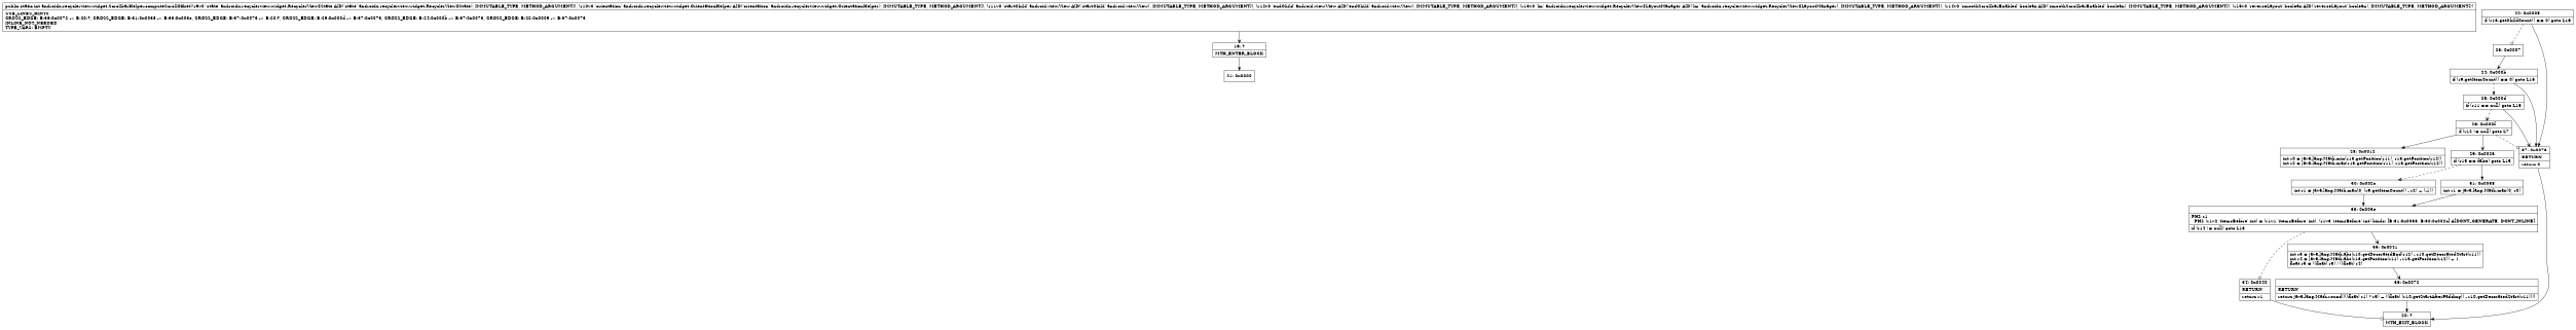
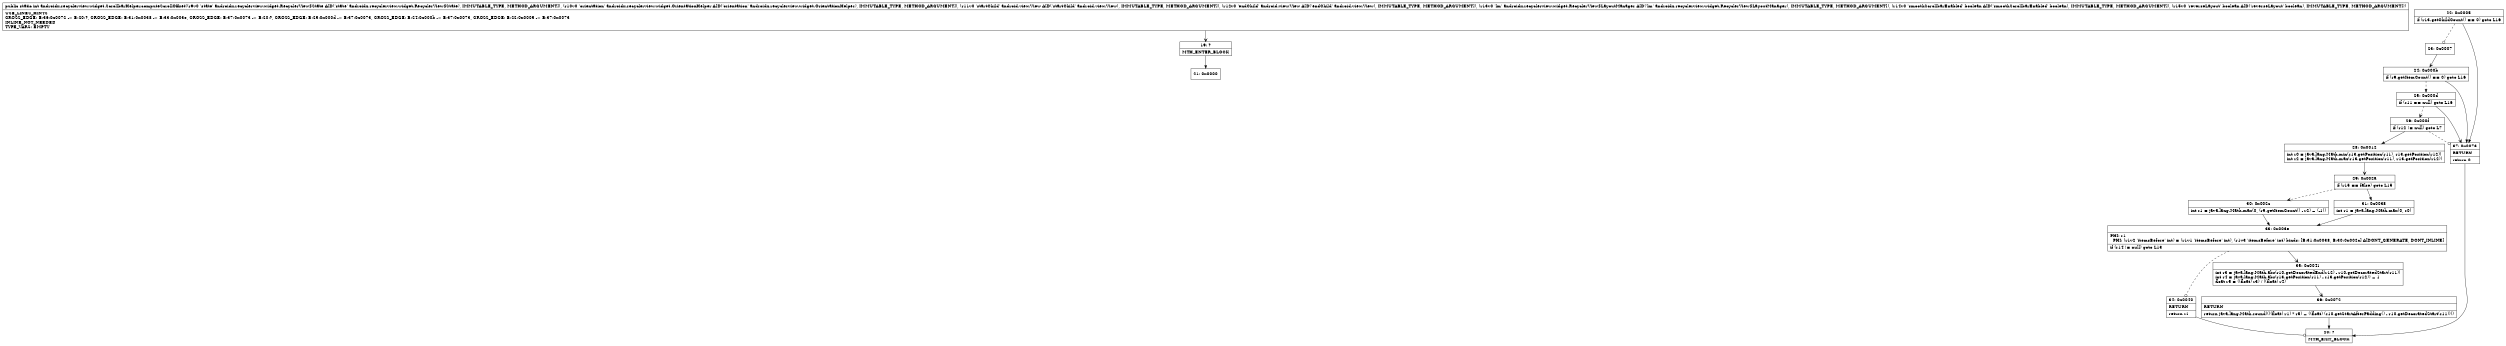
  digraph {
    node [shape=record]
    edge [arrowhead=normal]
    n1 [label="{19\:\ ?|MTH_ENTER_BLOCK\l}"]
    n2 [label="{21\:\ 0x0000}"]
    n3 [label="{22\:\ 0x0005|if (r13.getChildCount() == 0) goto L16\l}"]
    n4 [label="{23\:\ 0x0007}"]
    n5 [label="{37\:\ 0x0073|RETURN\l|return 0\l}"]
    n6 [label="{24\:\ 0x000b|if (r9.getItemCount() == 0) goto L16\l}"]
    n7 [label="{20\:\ ?|MTH_EXIT_BLOCK\l}"]
    n8 [label="{25\:\ 0x000d|if (r11 == null) goto L16\l}"]
    n9 [label="{26\:\ 0x000f|if (r12 != null) goto L7\l}"]
    n10 [label="{28\:\ 0x0012|int r0 = java.lang.Math.min(r13.getPosition(r11), r13.getPosition(r12))\lint r2 = java.lang.Math.max(r13.getPosition(r11), r13.getPosition(r12))\l}"]
    n11 [label="{29\:\ 0x002a|if (r15 == false) goto L15\l}"]
    n12 [label="{30\:\ 0x002c|int r1 = java.lang.Math.max(0, (r9.getItemCount() \- r2) + (\-1))\l}"]
    n13 [label="{31\:\ 0x0038|int r1 = java.lang.Math.max(0, r0)\l}"]
    n14 [label="{33\:\ 0x003e|PHI: r1 \l  PHI: (r1v2 'itemsBefore' int) = (r1v1 'itemsBefore' int), (r1v3 'itemsBefore' int) binds: [B:31:0x0038, B:30:0x002c] A[DONT_GENERATE, DONT_INLINE]\l|if (r14 != null) goto L13\l}"]
    n15 [label="{34\:\ 0x0040|RETURN\l|return r1\l}"]
    n16 [label="{35\:\ 0x0041|int r3 = java.lang.Math.abs(r10.getDecoratedEnd(r12) \- r10.getDecoratedStart(r11))\lint r4 = java.lang.Math.abs(r13.getPosition(r11) \- r13.getPosition(r12)) + 1\lfloat r5 = ((float) r3) \/ ((float) r4)\l}"]
    n17 [label="{36\:\ 0x0072|RETURN\l|return java.lang.Math.round((((float) r1) * r5) + ((float) (r10.getStartAfterPadding() \- r10.getDecoratedStart(r11))))\l}"]
    n18 [label="{public static int androidx.recyclerview.widget.ScrollbarHelper.computeScrollOffset((r9v0 'state' androidx.recyclerview.widget.RecyclerView$State A[D('state' androidx.recyclerview.widget.RecyclerView$State), IMMUTABLE_TYPE, METHOD_ARGUMENT]), (r10v0 'orientation' androidx.recyclerview.widget.OrientationHelper A[D('orientation' androidx.recyclerview.widget.OrientationHelper), IMMUTABLE_TYPE, METHOD_ARGUMENT]), (r11v0 'startChild' android.view.View A[D('startChild' android.view.View), IMMUTABLE_TYPE, METHOD_ARGUMENT]), (r12v0 'endChild' android.view.View A[D('endChild' android.view.View), IMMUTABLE_TYPE, METHOD_ARGUMENT]), (r13v0 'lm' androidx.recyclerview.widget.RecyclerView$LayoutManager A[D('lm' androidx.recyclerview.widget.RecyclerView$LayoutManager), IMMUTABLE_TYPE, METHOD_ARGUMENT]), (r14v0 'smoothScrollbarEnabled' boolean A[D('smoothScrollbarEnabled' boolean), IMMUTABLE_TYPE, METHOD_ARGUMENT]), (r15v0 'reverseLayout' boolean A[D('reverseLayout' boolean), IMMUTABLE_TYPE, METHOD_ARGUMENT]))  | USE_LINES_HINTS\lCROSS_EDGE: B:36:0x0072 \-\> B:20:?, CROSS_EDGE: B:31:0x0038 \-\> B:33:0x003e, CROSS_EDGE: B:37:0x0073 \-\> B:20:?, CROSS_EDGE: B:25:0x000d \-\> B:37:0x0073, CROSS_EDGE: B:24:0x000b \-\> B:37:0x0073, CROSS_EDGE: B:22:0x0005 \-\> B:37:0x0073\lINLINE_NOT_NEEDED\lTYPE_VARS: EMPTY\l}"]
    n1 -> n2
    n3 -> n4 [arrowhead=odot style=dashed]
    n3 -> n5
    n4 -> n6 [arrowhead=vee]
    n5 -> n7
    n6 -> n5
    n6 -> n8 [style=dashed]
    n8 -> n5 [arrowhead=vee]
    n8 -> n9 [arrowhead=vee style=dashed]
    n9 -> n5 [arrowhead=odot style=dashed]
    n9 -> n10
-   n9 -> n11 [arrowhead=vee]
+   n10 -> n11 [arrowhead=vee]
    n11 -> n12 [arrowhead=vee style=dashed]
    n11 -> n13
    n12 -> n14
    n13 -> n14
    n14 -> n15 [arrowhead=odot style=dashed]
    n14 -> n16 [arrowhead=vee]
    n15 -> n7 [arrowhead=odot]
    n16 -> n17 [arrowhead=vee]
    n17 -> n7
    n18 -> n1 [arrowhead=vee]
  }
